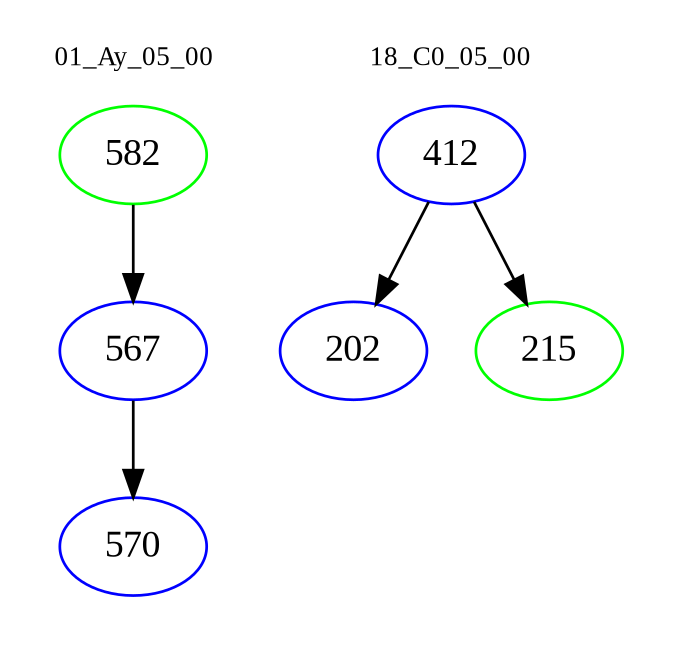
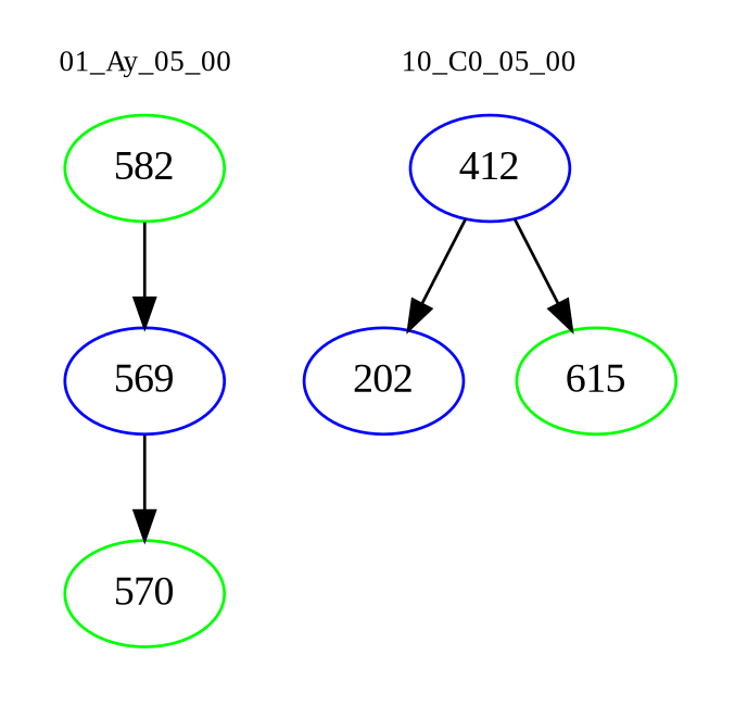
  digraph {
    fontname="Liberation Serif"
    node [color=blue fontname="Liberation Serif"]
    edge [color=black fontname="Liberation Serif"]
-   n1 [label=567]
+   n1 [label=569]
    n2 [color=green label=582]
-   n3 [label=570]
+   n3 [color=green label=570]
    n4 [label=412]
    n5 [label=202]
-   n6 [color=green label=215]
+   n6 [color=green label=615]
    subgraph cluster_1 {
      color=white
      fontsize=10
      label="01_Ay_05_00"
      n1
      n2
      n3
    }
    subgraph cluster_2 {
      color=white
      fontsize=10
-     label="18_C0_05_00"
+     label="10_C0_05_00"
      n4
      n5
      n6
    }
    n1 -> n3
    n2 -> n1
    n4 -> n5
    n4 -> n6
  }
